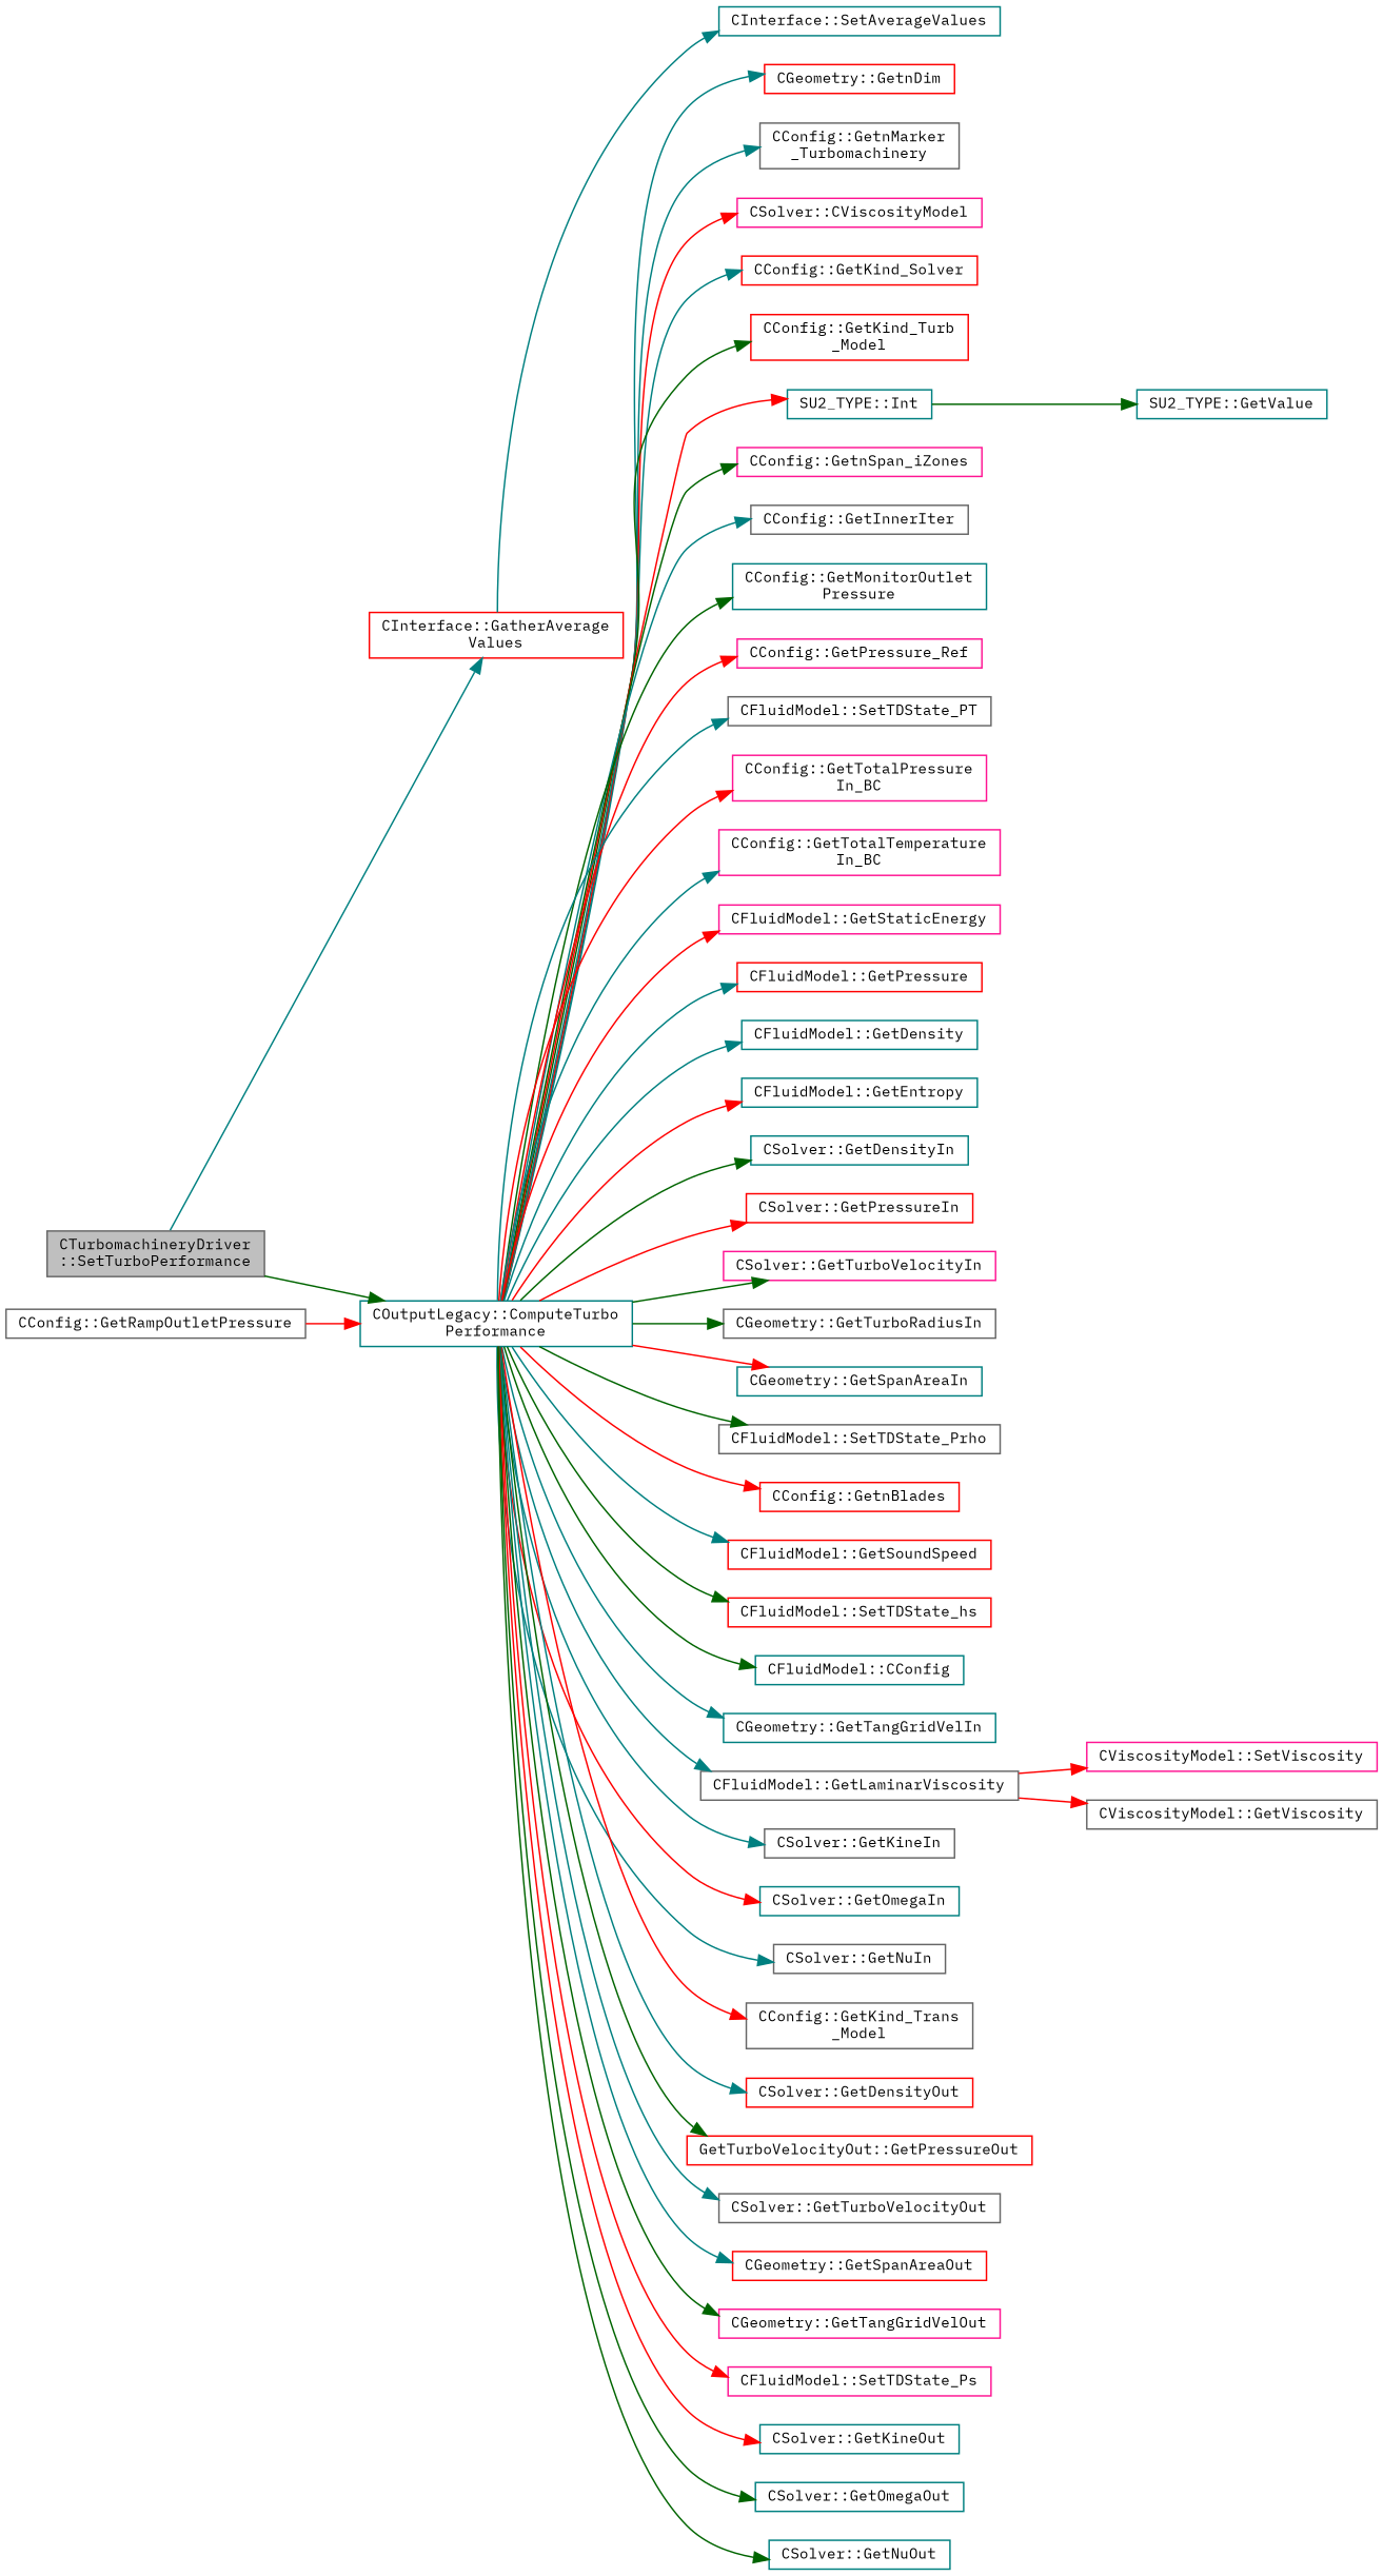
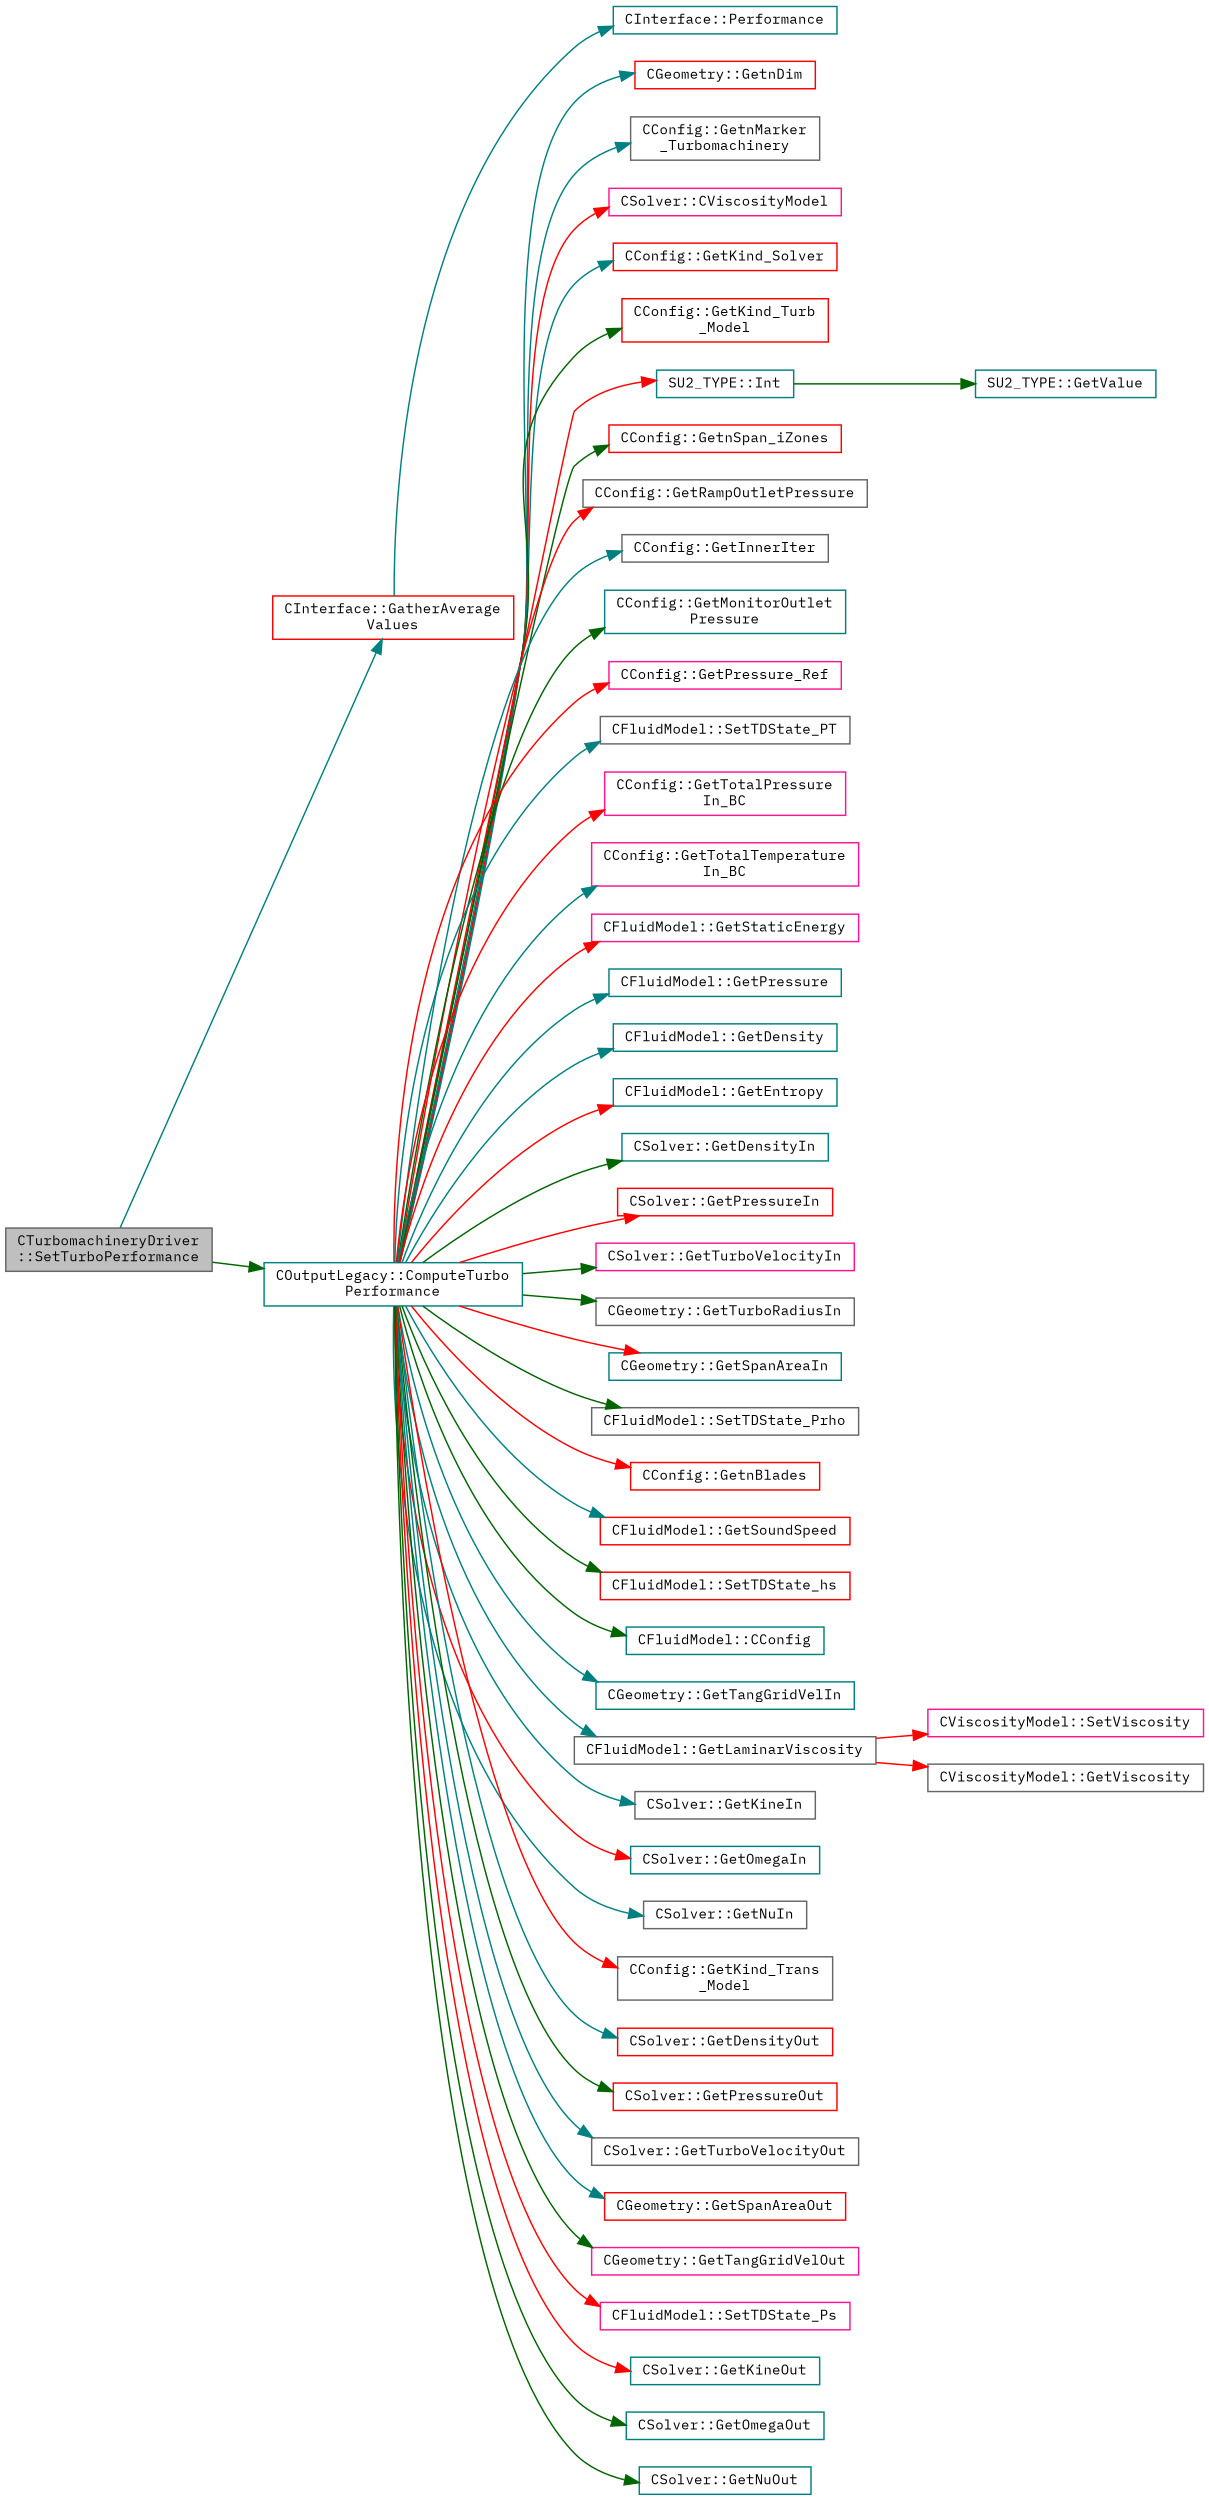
  digraph {
    fontname="IBM Plex Mono"
    rankdir=LR
    node [color=teal fillcolor=white fontname="IBM Plex Mono" fontsize=10 shape=record style=filled]
    edge [color=teal fontname="IBM Plex Mono" fontsize=10 labelfontname=Helvetica labelfontsize=10 style=solid]
    n1 [color=gray40 fillcolor=grey75 fontcolor=black height=0.2 label="CTurbomachineryDriver\l::SetTurboPerformance" width=0.4]
    n2 [color=red height=0.2 label="CInterface::GatherAverage\lValues" width=0.4]
    n3 [height=0.2 label="COutputLegacy::ComputeTurbo\lPerformance" width=0.4]
-   n4 [height=0.2 label="CInterface::SetAverageValues" width=0.4]
+   n4 [height=0.2 label="CInterface::Performance" width=0.4]
    n5 [color=red height=0.2 label="CGeometry::GetnDim" width=0.4]
    n6 [color=gray40 height=0.2 label="CConfig::GetnMarker\l_Turbomachinery" width=0.4]
    n7 [color=deeppink height=0.2 label="CSolver::CViscosityModel" width=0.4]
    n8 [color=red height=0.2 label="CConfig::GetKind_Solver" width=0.4]
    n9 [color=red height=0.2 label="CConfig::GetKind_Turb\l_Model" width=0.4]
    n10 [height=0.2 label="SU2_TYPE::Int" width=0.4]
-   n11 [color=deeppink height=0.2 label="CConfig::GetnSpan_iZones" width=0.4]
+   n11 [color=red height=0.2 label="CConfig::GetnSpan_iZones" width=0.4]
    n12 [color=gray40 height=0.2 label="CConfig::GetRampOutletPressure" width=0.4]
    n13 [color=gray40 height=0.2 label="CConfig::GetInnerIter" width=0.4]
    n14 [height=0.2 label="CConfig::GetMonitorOutlet\lPressure" width=0.4]
    n15 [color=deeppink height=0.2 label="CConfig::GetPressure_Ref" width=0.4]
    n16 [color=gray40 height=0.2 label="CFluidModel::SetTDState_PT" width=0.4]
    n17 [color=deeppink height=0.2 label="CConfig::GetTotalPressure\lIn_BC" width=0.4]
    n18 [color=deeppink height=0.2 label="CConfig::GetTotalTemperature\lIn_BC" width=0.4]
    n19 [color=deeppink height=0.2 label="CFluidModel::GetStaticEnergy" width=0.4]
-   n20 [color=red height=0.2 label="CFluidModel::GetPressure" width=0.4]
+   n20 [height=0.2 label="CFluidModel::GetPressure" width=0.4]
    n21 [height=0.2 label="CFluidModel::GetDensity" width=0.4]
    n22 [height=0.2 label="CFluidModel::GetEntropy" width=0.4]
    n23 [height=0.2 label="CSolver::GetDensityIn" width=0.4]
    n24 [color=red height=0.2 label="CSolver::GetPressureIn" width=0.4]
    n25 [color=deeppink height=0.2 label="CSolver::GetTurboVelocityIn" width=0.4]
    n26 [color=gray40 height=0.2 label="CGeometry::GetTurboRadiusIn" width=0.4]
    n27 [height=0.2 label="CGeometry::GetSpanAreaIn" width=0.4]
    n28 [color=gray40 height=0.2 label="CFluidModel::SetTDState_Prho" width=0.4]
    n29 [color=red height=0.2 label="CConfig::GetnBlades" width=0.4]
    n30 [color=red height=0.2 label="CFluidModel::GetSoundSpeed" width=0.4]
    n31 [color=red height=0.2 label="CFluidModel::SetTDState_hs" width=0.4]
    n32 [height=0.2 label="CFluidModel::CConfig" width=0.4]
    n33 [height=0.2 label="CGeometry::GetTangGridVelIn" width=0.4]
    n34 [color=gray40 height=0.2 label="CFluidModel::GetLaminarViscosity" width=0.4]
    n35 [color=gray40 height=0.2 label="CSolver::GetKineIn" width=0.4]
    n36 [height=0.2 label="CSolver::GetOmegaIn" width=0.4]
    n37 [color=gray40 height=0.2 label="CSolver::GetNuIn" width=0.4]
    n38 [color=gray40 height=0.2 label="CConfig::GetKind_Trans\l_Model" width=0.4]
    n39 [color=red height=0.2 label="CSolver::GetDensityOut" width=0.4]
-   n40 [color=red height=0.2 label="GetTurboVelocityOut::GetPressureOut" width=0.4]
+   n40 [color=red height=0.2 label="CSolver::GetPressureOut" width=0.4]
    n41 [color=gray40 height=0.2 label="CSolver::GetTurboVelocityOut" width=0.4]
    n42 [color=red height=0.2 label="CGeometry::GetSpanAreaOut" width=0.4]
    n43 [color=deeppink height=0.2 label="CGeometry::GetTangGridVelOut" width=0.4]
    n44 [color=deeppink height=0.2 label="CFluidModel::SetTDState_Ps" width=0.4]
    n45 [height=0.2 label="CSolver::GetKineOut" width=0.4]
    n46 [height=0.2 label="CSolver::GetOmegaOut" width=0.4]
    n47 [height=0.2 label="CSolver::GetNuOut" width=0.4]
    n48 [height=0.2 label="SU2_TYPE::GetValue" width=0.4]
    n49 [color=deeppink height=0.2 label="CViscosityModel::SetViscosity" width=0.4]
    n50 [color=gray40 height=0.2 label="CViscosityModel::GetViscosity" width=0.4]
    n1 -> n2
    n1 -> n3 [color=darkgreen]
    n2 -> n4
    n3 -> n5
    n3 -> n6
    n3 -> n7 [color=red]
    n3 -> n8
    n3 -> n9 [color=darkgreen]
    n3 -> n10 [color=red]
    n3 -> n11 [color=darkgreen]
-   n12 -> n3 [color=red]
+   n3 -> n12 [color=red]
    n3 -> n13
    n3 -> n14 [color=darkgreen]
    n3 -> n15 [color=red]
    n3 -> n16
    n3 -> n17 [color=red]
    n3 -> n18
    n3 -> n19 [color=red]
    n3 -> n20
    n3 -> n21
    n3 -> n22 [color=red]
    n3 -> n23 [color=darkgreen]
    n3 -> n24 [color=red]
    n3 -> n25 [color=darkgreen]
    n3 -> n26 [color=darkgreen]
    n3 -> n27 [color=red]
    n3 -> n28 [color=darkgreen]
    n3 -> n29 [color=red]
    n3 -> n30
    n3 -> n31 [color=darkgreen]
    n3 -> n32 [color=darkgreen]
    n3 -> n33
    n3 -> n34
    n3 -> n35
    n3 -> n36 [color=red]
    n3 -> n37
    n3 -> n38 [color=red]
    n3 -> n39
    n3 -> n40 [color=darkgreen]
    n3 -> n41
    n3 -> n42
    n3 -> n43 [color=darkgreen]
    n3 -> n44 [color=red]
    n3 -> n45 [color=red]
    n3 -> n46 [color=darkgreen]
    n3 -> n47 [color=darkgreen]
    n10 -> n48 [color=darkgreen]
    n34 -> n49 [color=red]
    n34 -> n50 [color=red]
  }
